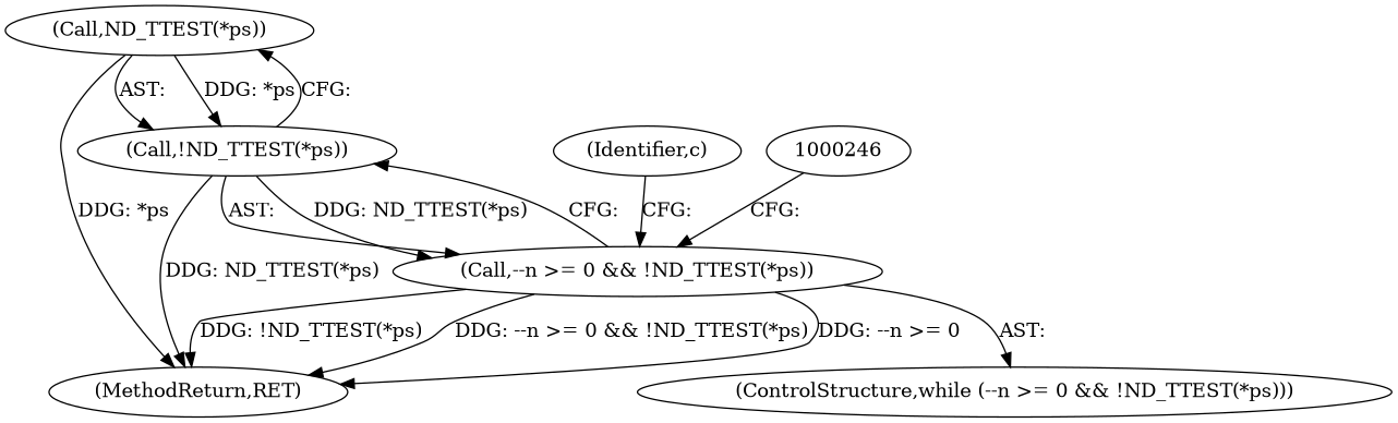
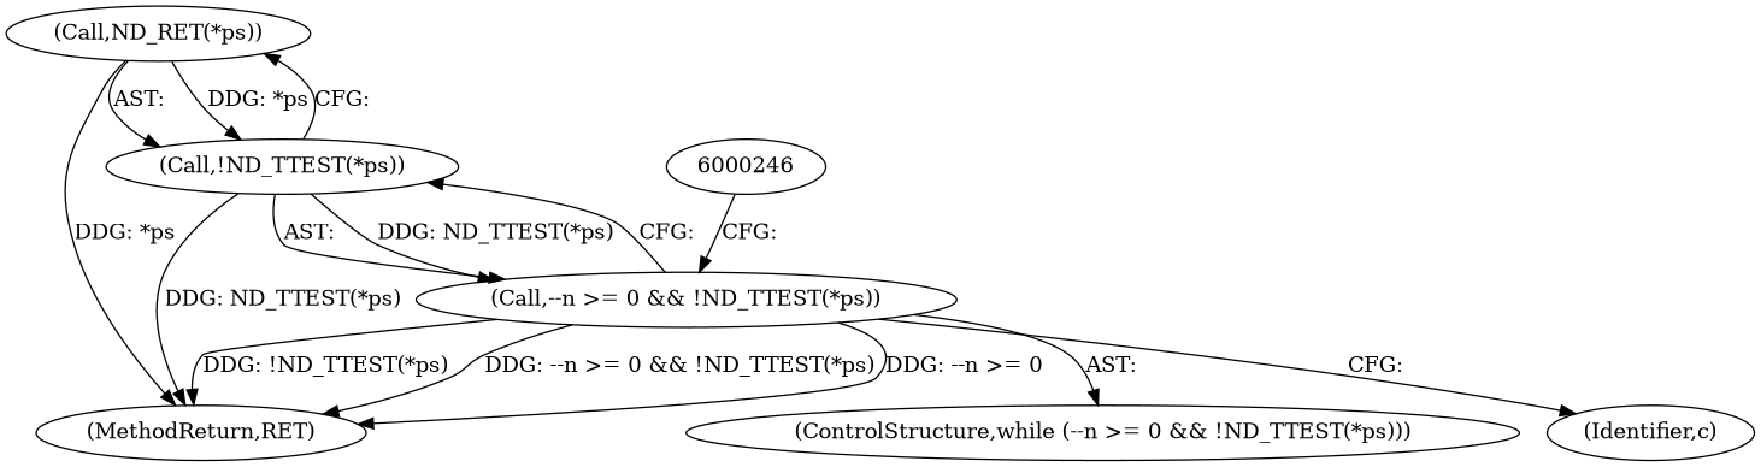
  digraph {
-   n1 [label="(Call,ND_TTEST(*ps))"]
+   n1 [label="(Call,ND_RET(*ps))"]
    n2 [label="(Call,!ND_TTEST(*ps))"]
    n3 [label="(MethodReturn,RET)"]
    n4 [label="(Call,--n >= 0 && !ND_TTEST(*ps))"]
    n5 [label="(ControlStructure,while (--n >= 0 && !ND_TTEST(*ps)))"]
    n6 [label="(Identifier,c)"]
-   1000246
+   1000246 [label=6000246]
    n1 -> n2 [label="AST: "]
    n1 -> n2 [label="DDG: *ps"]
    n1 -> n3 [label="DDG: *ps"]
    n2 -> n1 [label="CFG: "]
    n2 -> n3 [label="DDG: ND_TTEST(*ps)"]
    n2 -> n4 [label="AST: "]
    n2 -> n4 [label="DDG: ND_TTEST(*ps)"]
    n4 -> n2 [label="CFG: "]
    n4 -> n3 [label="DDG: !ND_TTEST(*ps)"]
    n4 -> n3 [label="DDG: --n >= 0 && !ND_TTEST(*ps)"]
    n4 -> n3 [label="DDG: --n >= 0"]
    n4 -> n5 [label="AST: "]
-   n6 -> n4 [label="CFG: "]
+   n4 -> n6 [label="CFG: "]
    1000246 -> n4 [label="CFG: "]
  }
